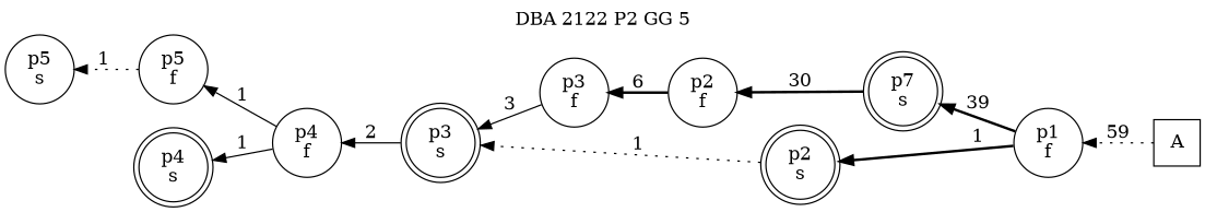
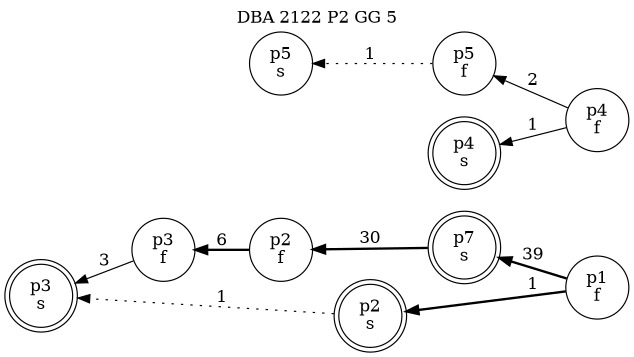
  digraph {
    label=" DBA 2122 P2 GG 5 "
    labelloc=tl
    rankdir=RL
    node [shape=circle]
    edge [style=bold]
-   n1 [label=A shape=square]
    n2 [label="p1\nf"]
    n3 [label="p7\ns" shape=doublecircle]
    n4 [label="p2\ns" shape=doublecircle]
    n5 [label="p2\nf"]
    n6 [label="p3\nf"]
    n7 [label="p3\ns" shape=doublecircle]
    n8 [label="p4\nf"]
    n9 [label="p5\nf"]
    n10 [label="p4\ns" shape=doublecircle]
    n11 [label="p5\ns"]
-   n1 -> n2 [label=59 style=dotted]
    n2 -> n3 [label=39]
    n2 -> n4 [label=1]
    n3 -> n5 [label=30]
    n4 -> n7 [label=1 style=dotted]
    n5 -> n6 [label=6]
    n6 -> n7 [label=3 style=solid]
-   n7 -> n8 [label=2 style=solid]
-   n8 -> n9 [label=1 style=solid]
+   n8 -> n9 [label=2 style=solid]
    n8 -> n10 [label=1 style=solid]
    n9 -> n11 [label=1 style=dotted]
  }
